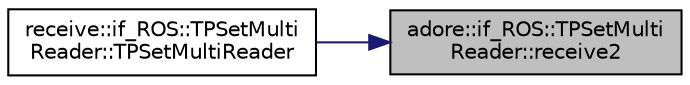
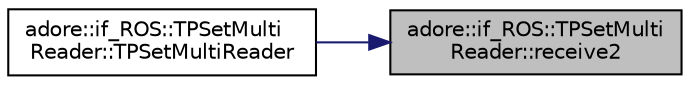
  digraph {
    rankdir=RL
    node [color=black fontname=Helvetica fontsize=10 shape=record style=filled]
    n1 [fillcolor=grey75 fontcolor=black height=0.2 label="adore::if_ROS::TPSetMulti\lReader::receive2" width=0.4]
-   n2 [fillcolor=white height=0.2 label="receive::if_ROS::TPSetMulti\lReader::TPSetMultiReader" width=0.4]
+   n2 [fillcolor=white height=0.2 label="adore::if_ROS::TPSetMulti\lReader::TPSetMultiReader" width=0.4]
    n1 -> n2 [color=midnightblue dir=back fontname=Helvetica fontsize=10 labelfontname=Helvetica labelfontsize=10 style=solid]
  }
